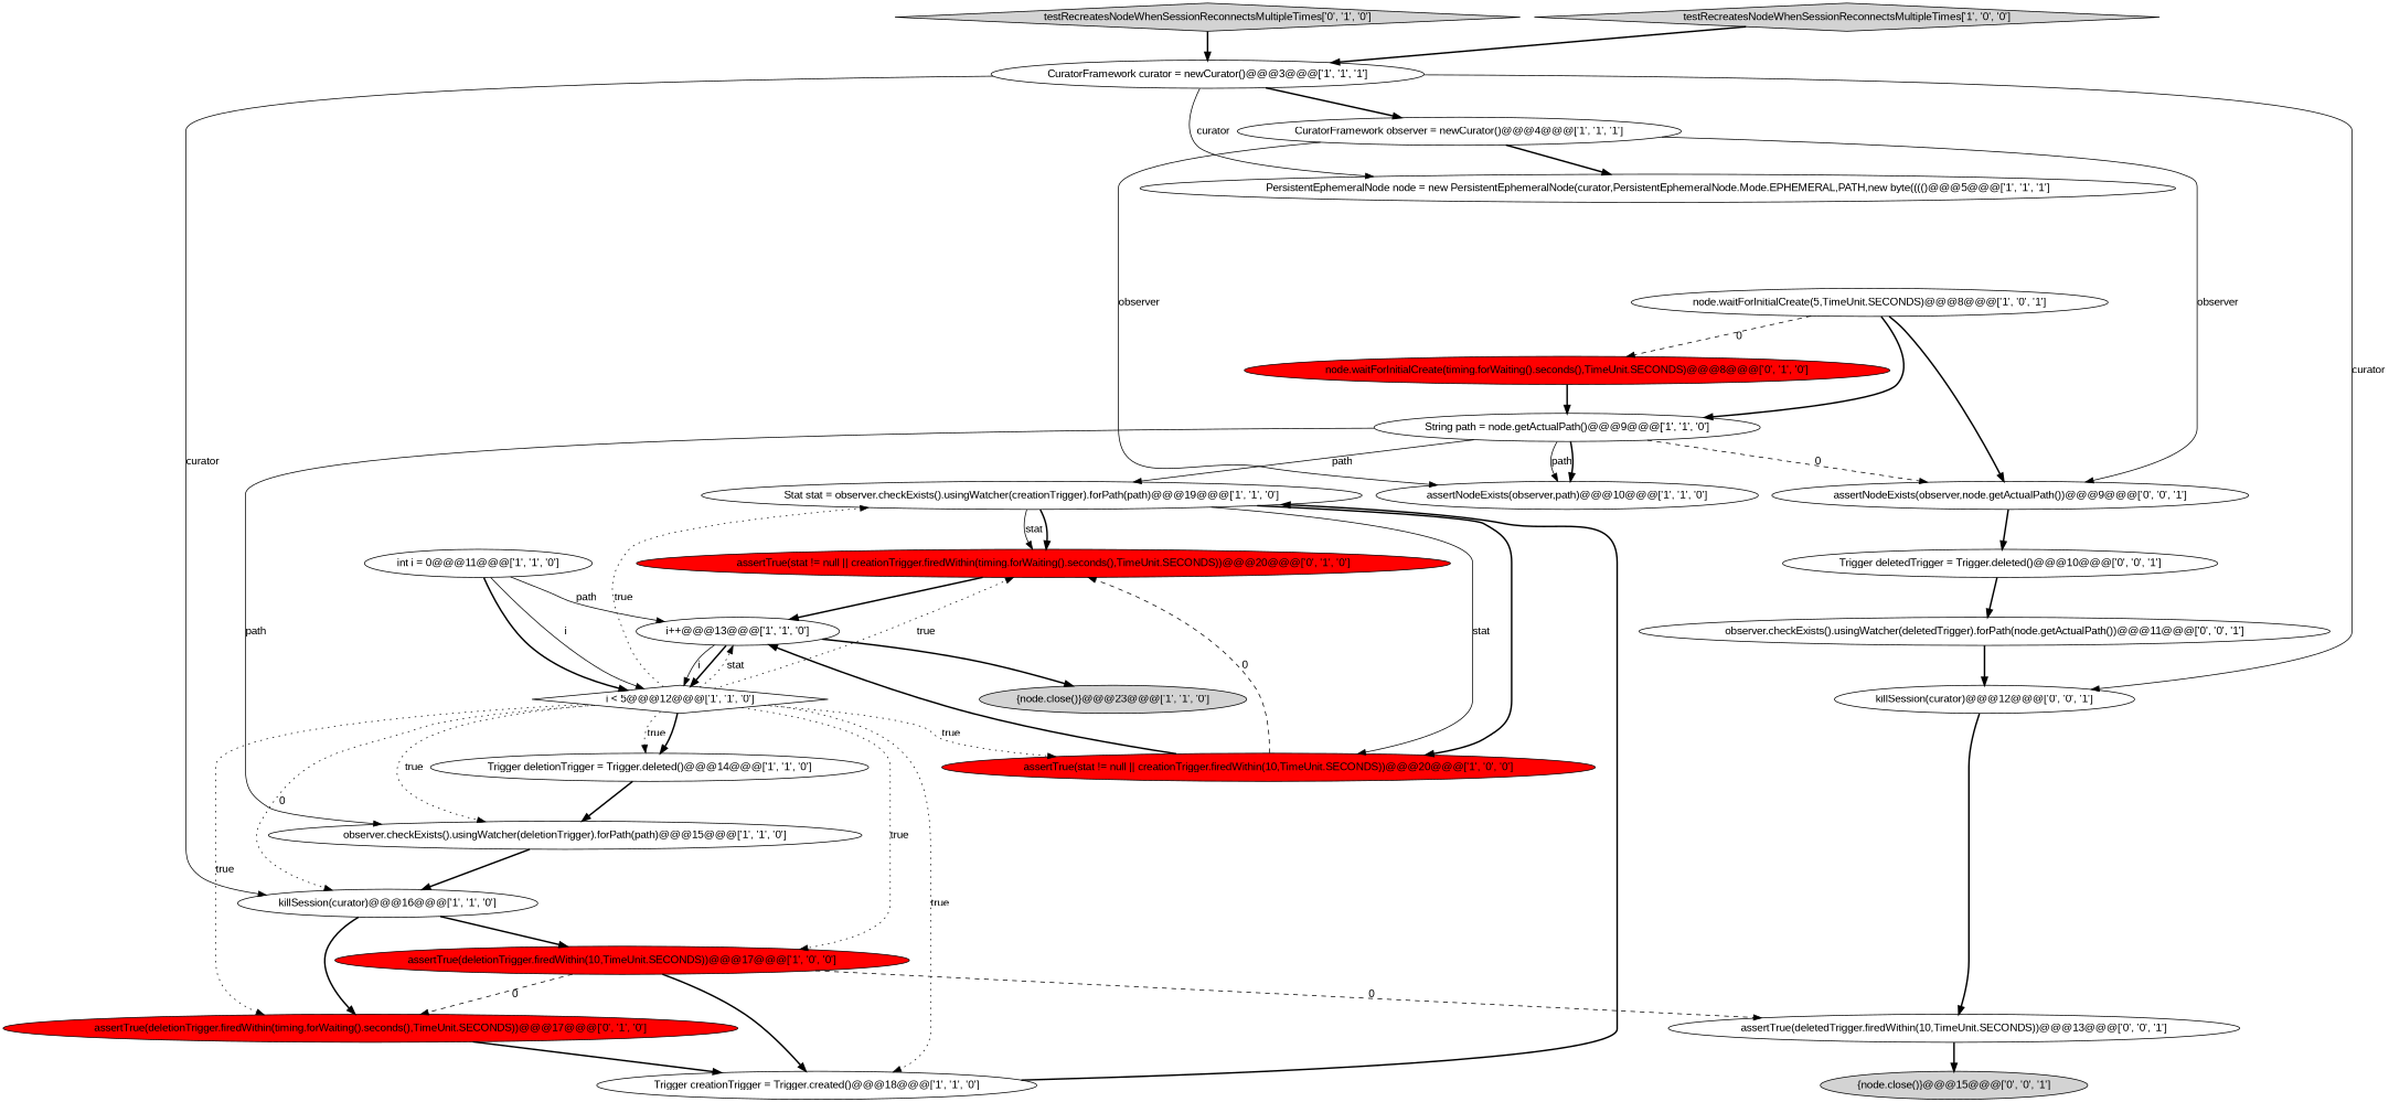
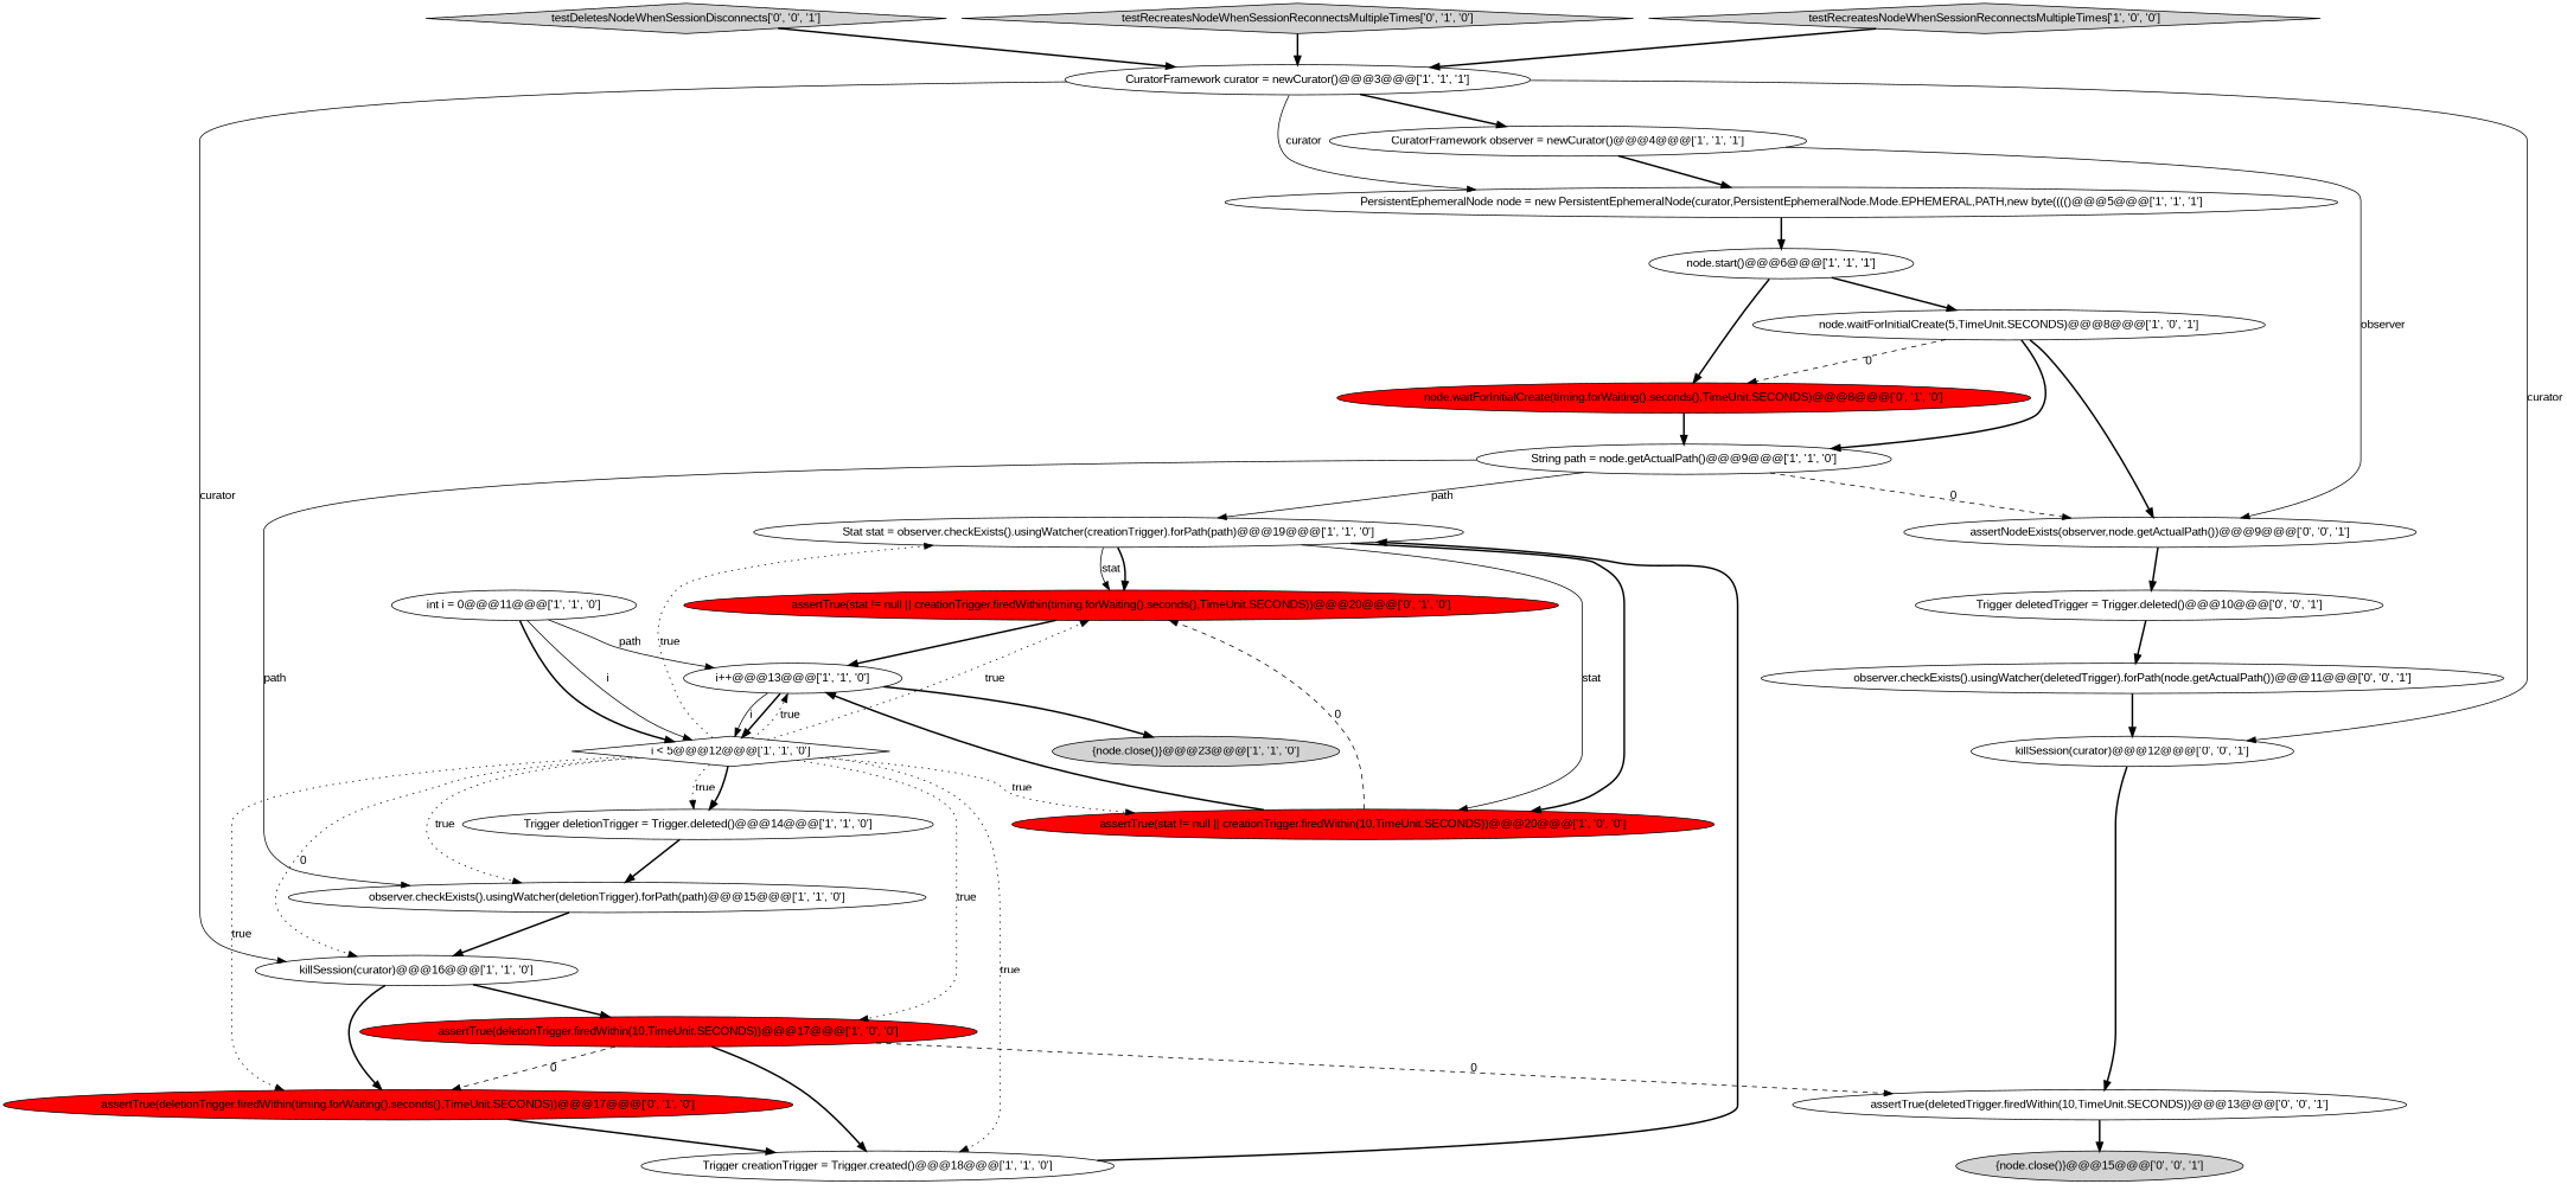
  digraph {
    fontname="Liberation Sans"
    node [fillcolor=white fontname="Liberation Sans" shape=ellipse style=filled]
    edge [fontname="Liberation Sans" style=bold]
    n1 [label="String path = node.getActualPath()@@@9@@@['1', '1', '0']"]
-   n2 [label="assertNodeExists(observer,path)@@@10@@@['1', '1', '0']"]
    n3 [label="Stat stat = observer.checkExists().usingWatcher(creationTrigger).forPath(path)@@@19@@@['1', '1', '0']"]
    n4 [label="observer.checkExists().usingWatcher(deletionTrigger).forPath(path)@@@15@@@['1', '1', '0']"]
    n5 [label="assertNodeExists(observer,node.getActualPath())@@@9@@@['0', '0', '1']"]
    n6 [fillcolor=red label="assertTrue(stat != null || creationTrigger.firedWithin(timing.forWaiting().seconds(),TimeUnit.SECONDS))@@@20@@@['0', '1', '0']"]
    n7 [fillcolor=red label="assertTrue(stat != null || creationTrigger.firedWithin(10,TimeUnit.SECONDS))@@@20@@@['1', '0', '0']"]
    n8 [label="killSession(curator)@@@16@@@['1', '1', '0']"]
    n9 [label="Trigger deletedTrigger = Trigger.deleted()@@@10@@@['0', '0', '1']"]
    n10 [label="CuratorFramework observer = newCurator()@@@4@@@['1', '1', '1']"]
    n11 [label="PersistentEphemeralNode node = new PersistentEphemeralNode(curator,PersistentEphemeralNode.Mode.EPHEMERAL,PATH,new byte(((()@@@5@@@['1', '1', '1']"]
+   n12 [label="node.start()@@@6@@@['1', '1', '1']"]
    n13 [label="int i = 0@@@11@@@['1', '1', '0']"]
    n14 [label="i++@@@13@@@['1', '1', '0']"]
    n15 [label="i < 5@@@12@@@['1', '1', '0']" shape=diamond]
    n16 [label="assertTrue(deletedTrigger.firedWithin(10,TimeUnit.SECONDS))@@@13@@@['0', '0', '1']"]
    n17 [fillcolor=lightgray label="{node.close()}@@@15@@@['0', '0', '1']"]
    n18 [label="killSession(curator)@@@12@@@['0', '0', '1']"]
    n19 [fillcolor=lightgray label="{node.close()}@@@23@@@['1', '1', '0']"]
    n20 [label="observer.checkExists().usingWatcher(deletedTrigger).forPath(node.getActualPath())@@@11@@@['0', '0', '1']"]
+   n21 [fillcolor=lightgray label="testDeletesNodeWhenSessionDisconnects['0', '0', '1']" shape=diamond]
    n22 [label="CuratorFramework curator = newCurator()@@@3@@@['1', '1', '1']"]
    n23 [fillcolor=red label="assertTrue(deletionTrigger.firedWithin(10,TimeUnit.SECONDS))@@@17@@@['1', '0', '0']"]
    n24 [fillcolor=red label="assertTrue(deletionTrigger.firedWithin(timing.forWaiting().seconds(),TimeUnit.SECONDS))@@@17@@@['0', '1', '0']"]
    n25 [label="Trigger creationTrigger = Trigger.created()@@@18@@@['1', '1', '0']"]
    n26 [label="Trigger deletionTrigger = Trigger.deleted()@@@14@@@['1', '1', '0']"]
    n27 [fillcolor=lightgray label="testRecreatesNodeWhenSessionReconnectsMultipleTimes['0', '1', '0']" shape=diamond]
    n28 [fillcolor=lightgray label="testRecreatesNodeWhenSessionReconnectsMultipleTimes['1', '0', '0']" shape=diamond]
    n29 [label="node.waitForInitialCreate(5,TimeUnit.SECONDS)@@@8@@@['1', '0', '1']"]
    n30 [fillcolor=red label="node.waitForInitialCreate(timing.forWaiting().seconds(),TimeUnit.SECONDS)@@@8@@@['0', '1', '0']"]
-   n1 -> n2 [label=path style=solid]
-   n1 -> n2
    n1 -> n3 [label=path style=solid]
    n1 -> n4 [label=path style=solid]
    n1 -> n5 [label=0 style=dashed]
    n3 -> n6
    n3 -> n6 [label=stat style=solid]
    n3 -> n7
    n3 -> n7 [label=stat style=solid]
    n4 -> n8
    n5 -> n9
    n6 -> n14
    n7 -> n6 [label=0 style=dashed]
    n7 -> n14
    n8 -> n23
    n8 -> n24
    n9 -> n20
-   n10 -> n2 [label=observer style=solid]
    n10 -> n5 [label=observer style=solid]
    n10 -> n11
+   n11 -> n12
+   n12 -> n29
+   n12 -> n30
    n13 -> n14 [label=path style=solid]
    n13 -> n15 [label=i style=solid]
    n13 -> n15
    n14 -> n15 [label=i style=solid]
    n14 -> n15
    n14 -> n19
    n15 -> n3 [label=true style=dotted]
    n15 -> n4 [label=true style=dotted]
    n15 -> n6 [label=true style=dotted]
    n15 -> n7 [label=true style=dotted]
    n15 -> n8 [label=0 style=dotted]
-   n15 -> n14 [label=stat style=dotted]
+   n15 -> n14 [label=true style=dotted]
    n15 -> n23 [label=true style=dotted]
    n15 -> n24 [label=true style=dotted]
    n15 -> n25 [label=true style=dotted]
    n15 -> n26
    n15 -> n26 [label=true style=dotted]
    n16 -> n17
    n18 -> n16
    n20 -> n18
+   n21 -> n22
    n22 -> n8 [label=curator style=solid]
    n22 -> n10
    n22 -> n11 [label=curator style=solid]
    n22 -> n18 [label=curator style=solid]
    n23 -> n16 [label=0 style=dashed]
    n23 -> n24 [label=0 style=dashed]
    n23 -> n25
    n24 -> n25
    n25 -> n3
    n26 -> n4
    n27 -> n22
    n28 -> n22
    n29 -> n1
    n29 -> n5
    n29 -> n30 [label=0 style=dashed]
    n30 -> n1
  }
